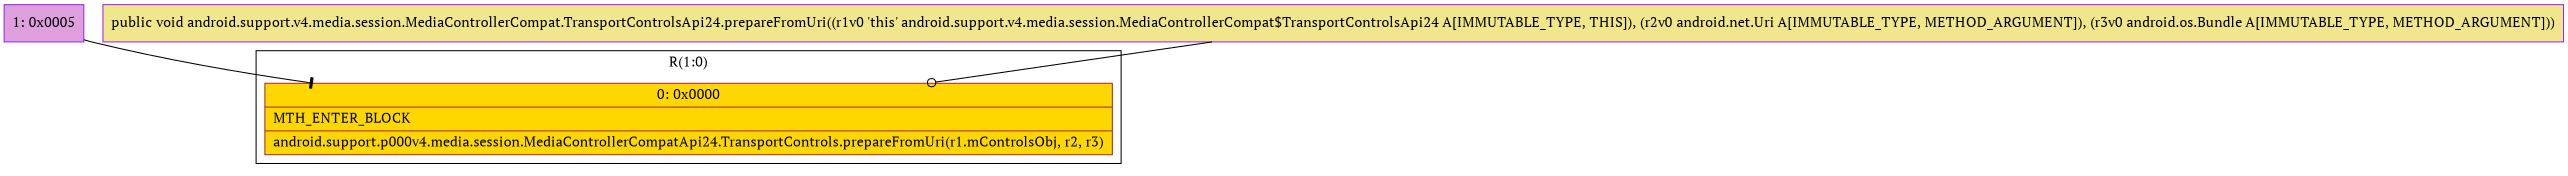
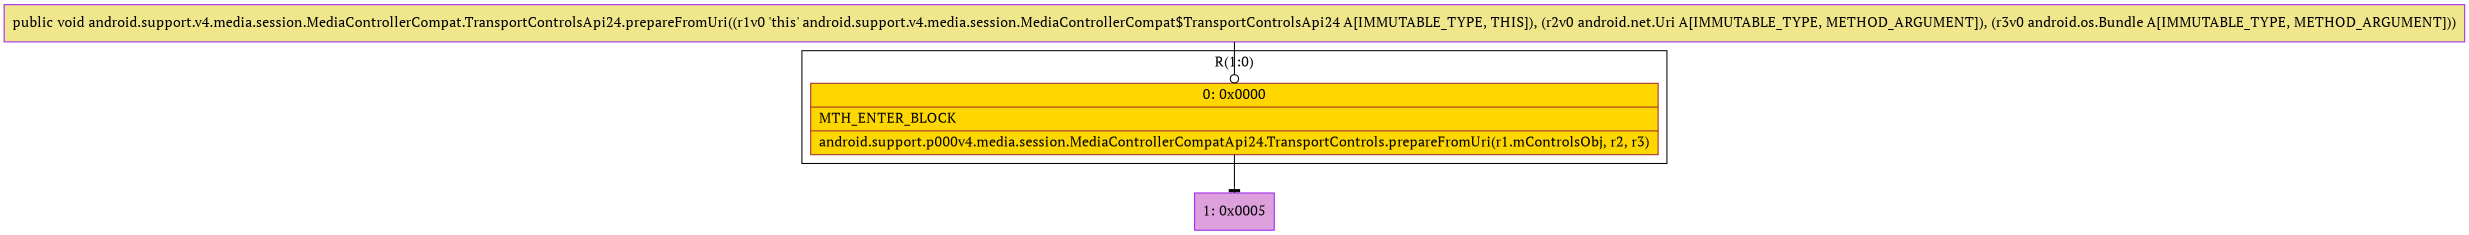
  digraph {
    fontname="PT Serif"
    node [color=purple shape=record style=filled fontname="PT Serif"]
    edge [fontname="PT Serif"]
    n1 [color=brown label="{0\:\ 0x0000|MTH_ENTER_BLOCK\l|android.support.p000v4.media.session.MediaControllerCompatApi24.TransportControls.prepareFromUri(r1.mControlsObj, r2, r3)\l}" fillcolor=gold]
    n2 [label="{1\:\ 0x0005}" fillcolor=plum]
    n3 [label="{public void android.support.v4.media.session.MediaControllerCompat.TransportControlsApi24.prepareFromUri((r1v0 'this' android.support.v4.media.session.MediaControllerCompat$TransportControlsApi24 A[IMMUTABLE_TYPE, THIS]), (r2v0 android.net.Uri A[IMMUTABLE_TYPE, METHOD_ARGUMENT]), (r3v0 android.os.Bundle A[IMMUTABLE_TYPE, METHOD_ARGUMENT])) }" fillcolor=khaki]
    subgraph cluster_1 {
      label="R(1:0)"
      n1
    }
-   n2 -> n1 [arrowhead=tee]
+   n1 -> n2 [arrowhead=tee]
    n3 -> n1 [arrowhead=odot]
  }
